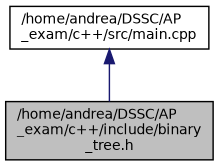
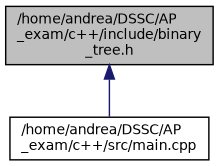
  digraph {
    node [color=black fontname=Helvetica fontsize=10 shape=record style=filled]
    n1 [fillcolor=grey75 fontcolor=black height=0.2 label="/home/andrea/DSSC/AP\l_exam/c++/include/binary\l_tree.h" width=0.4]
    n2 [fillcolor=white height=0.2 label="/home/andrea/DSSC/AP\l_exam/c++/src/main.cpp" width=0.4]
-   n2 -> n1 [color=midnightblue dir=back fontname=Helvetica fontsize=10 labelfontname=Helvetica labelfontsize=10 style=solid]
+   n1 -> n2 [color=midnightblue dir=back fontname=Helvetica fontsize=10 labelfontname=Helvetica labelfontsize=10 style=solid]
  }
